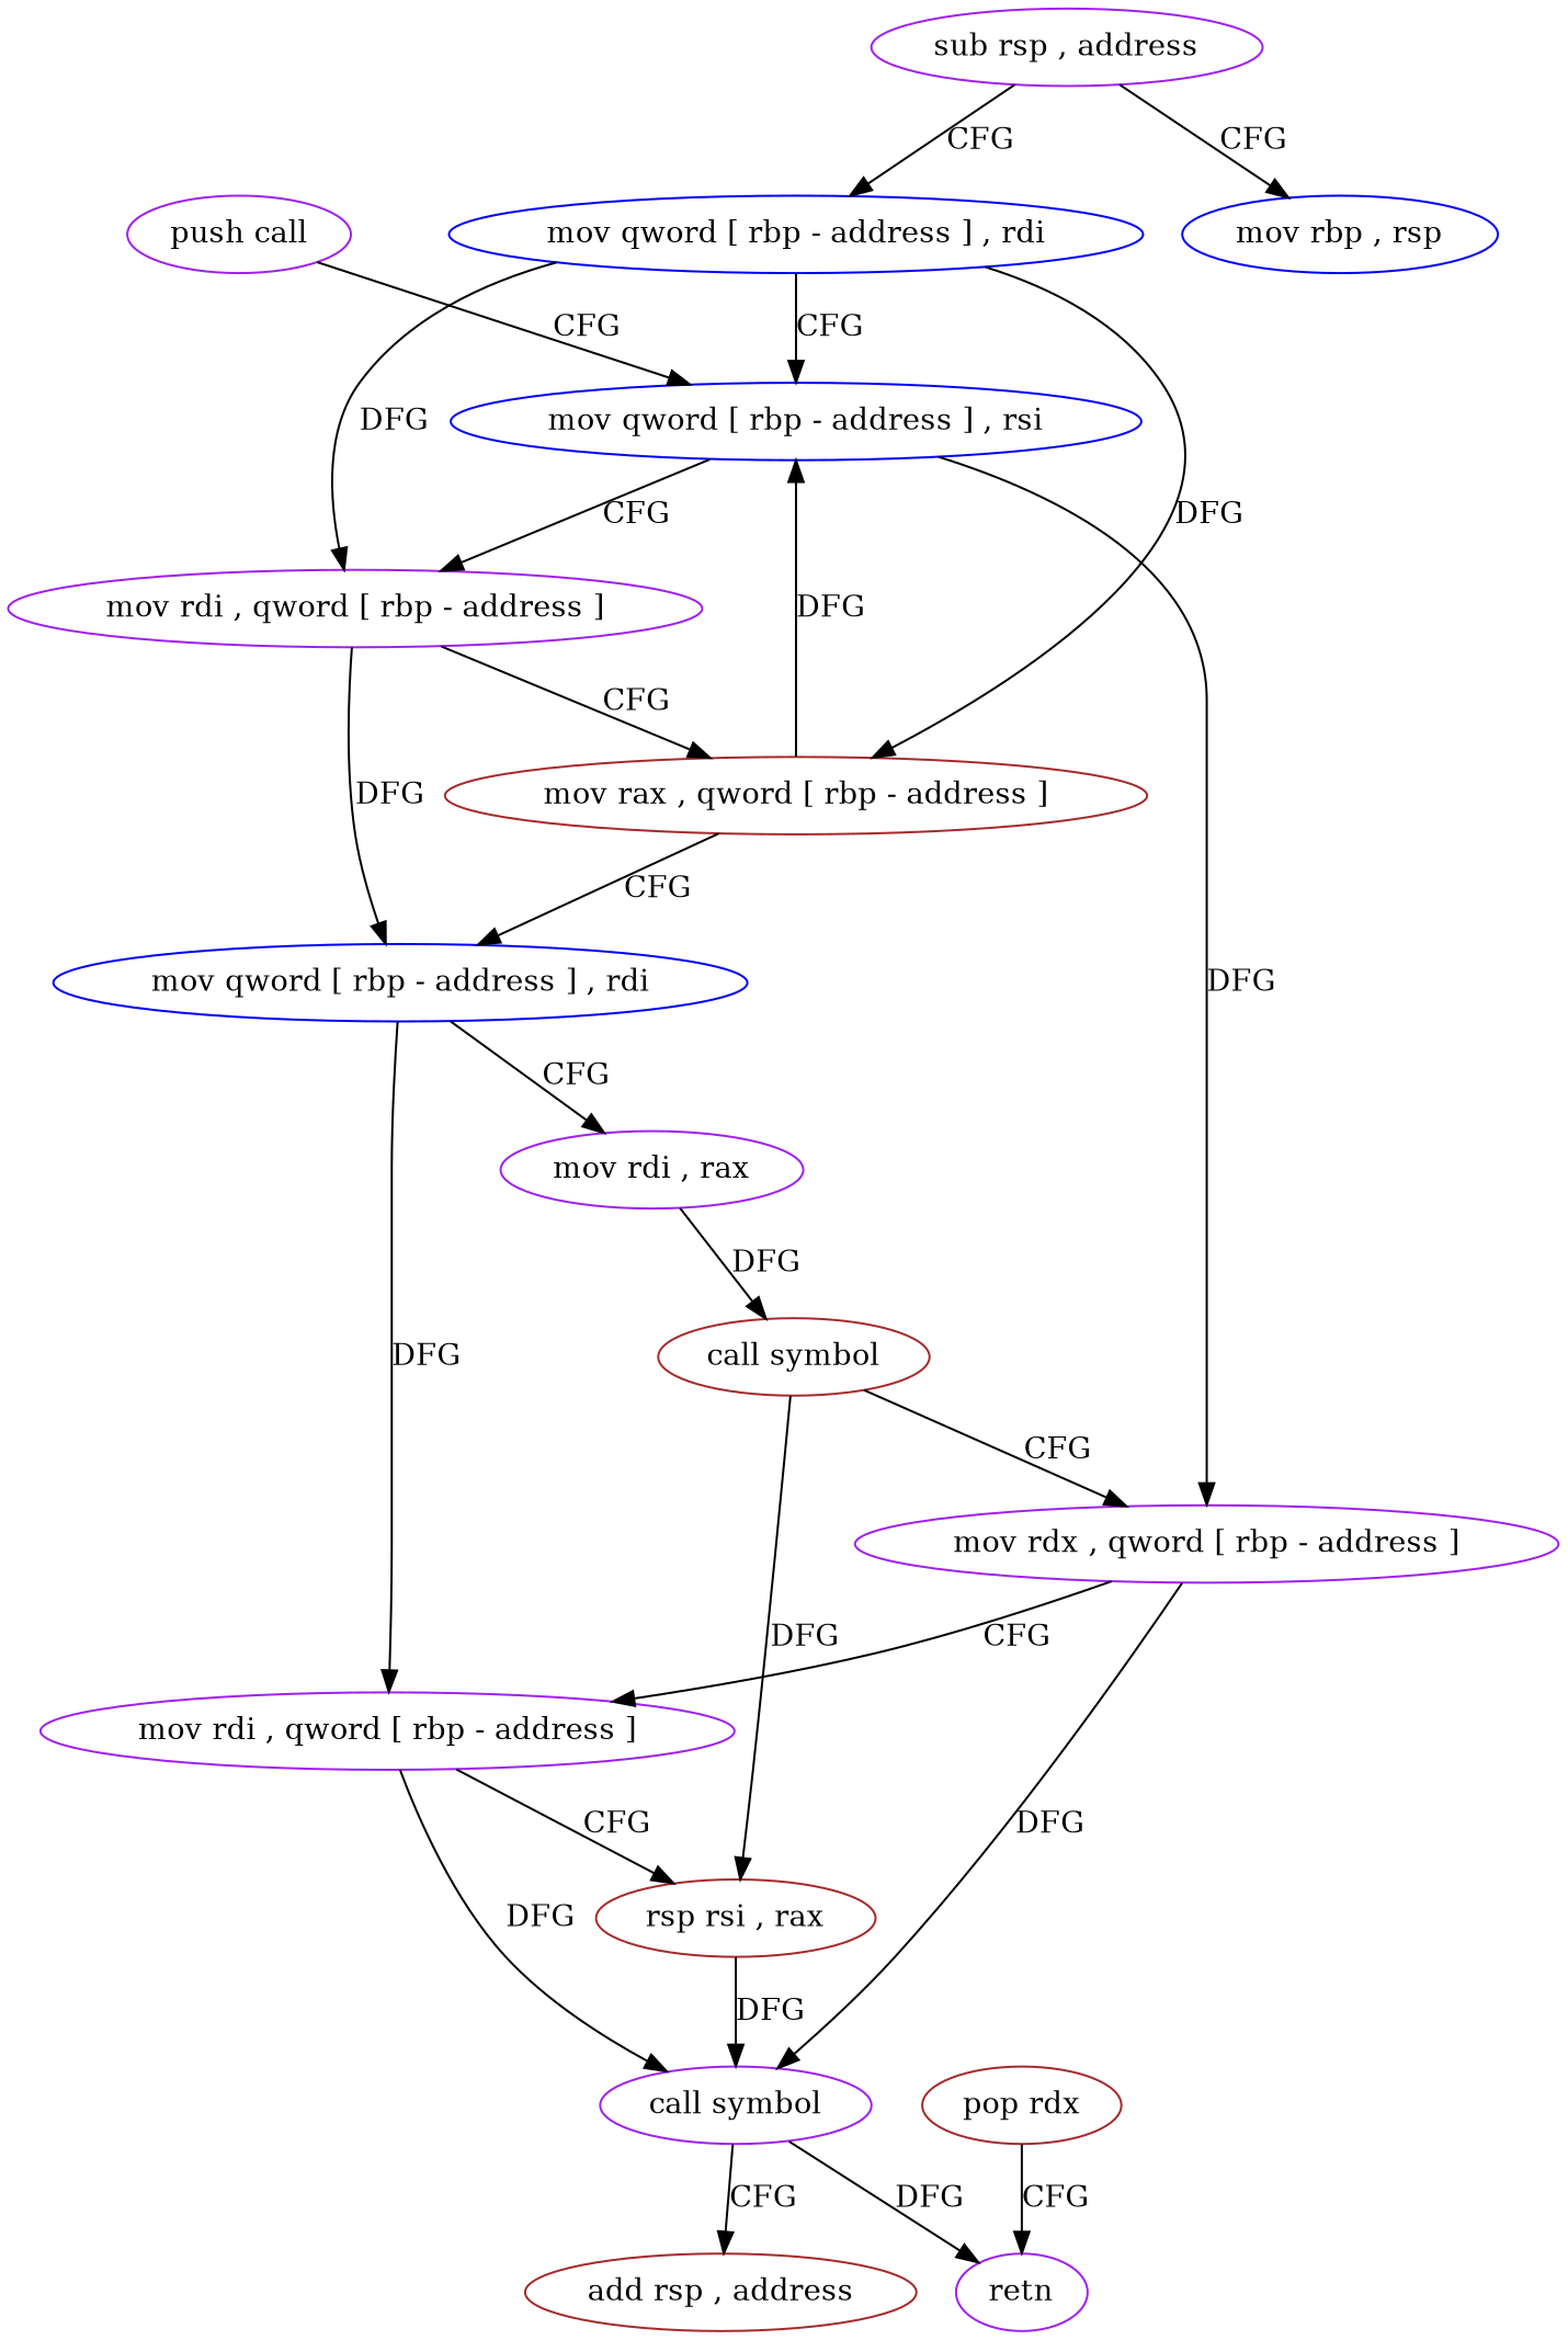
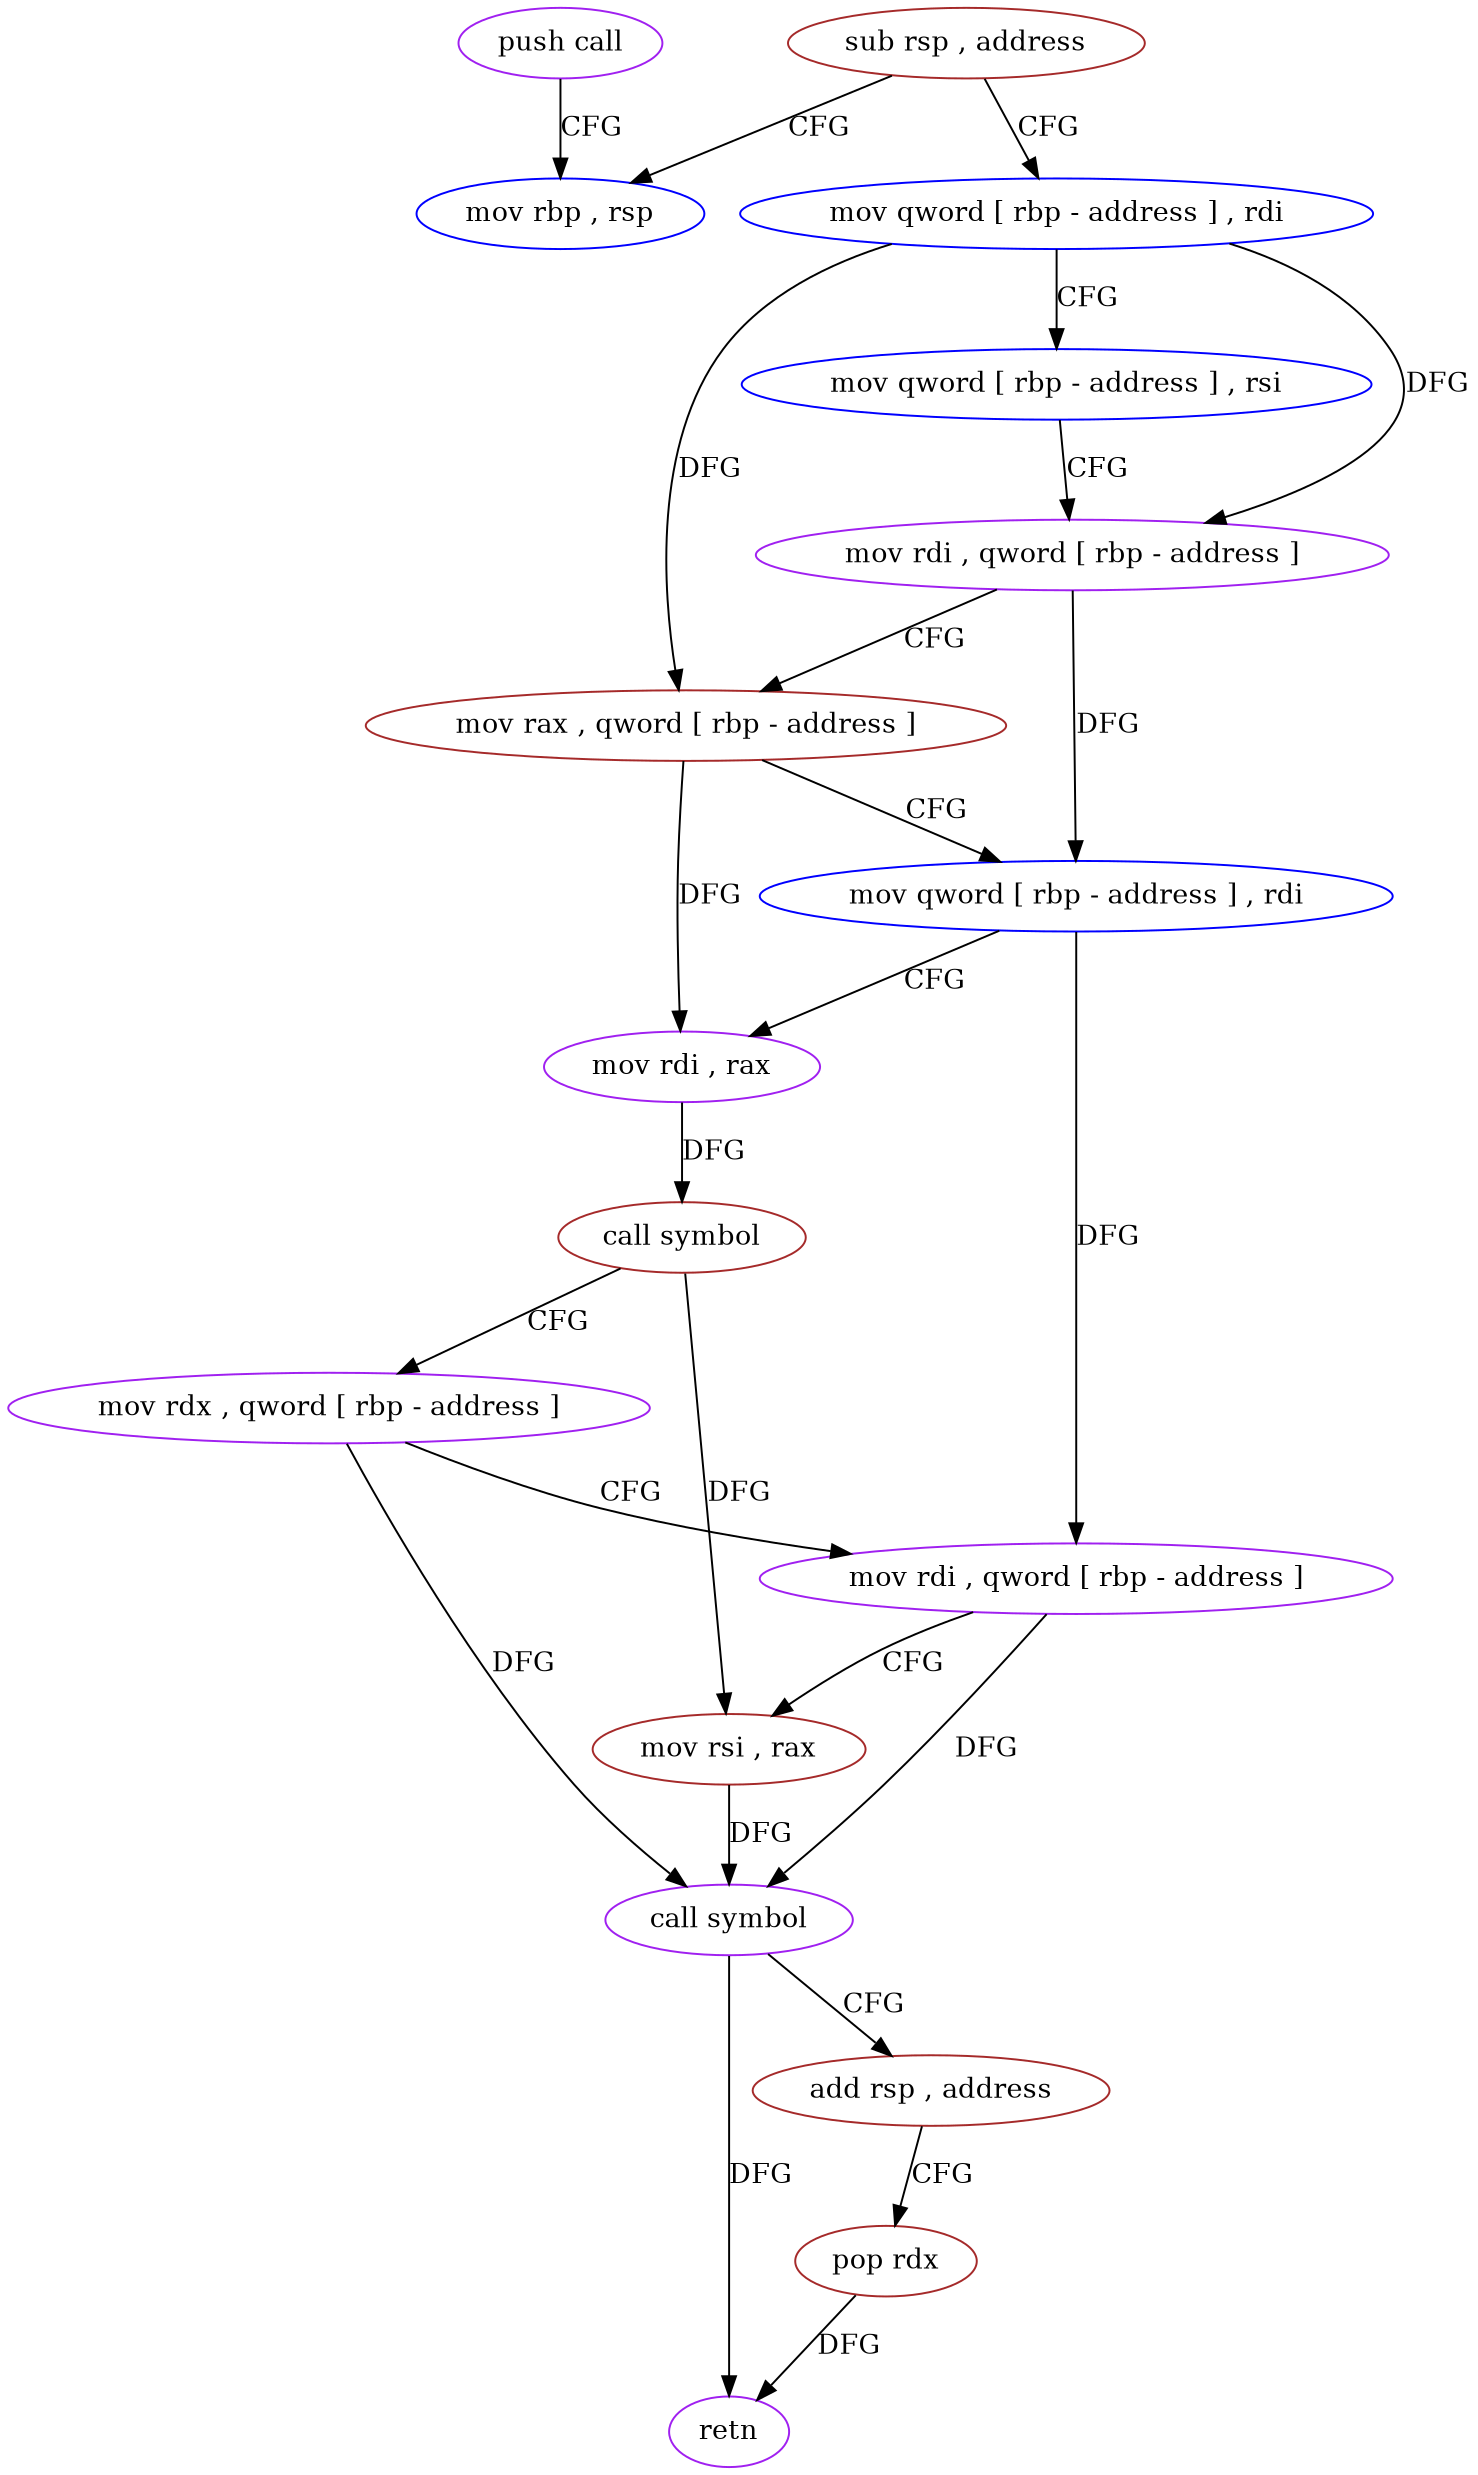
  digraph {
    node [color=purple]
    n1 [label="push call"]
    n2 [color=blue label="mov rbp , rsp"]
-   n3 [label="sub rsp , address"]
+   n3 [color=brown label="sub rsp , address"]
    n4 [color=blue label="mov qword [ rbp - address ] , rdi"]
    n5 [color=blue label="mov qword [ rbp - address ] , rsi"]
    n6 [label="mov rdi , qword [ rbp - address ]"]
    n7 [color=brown label="mov rax , qword [ rbp - address ]"]
    n8 [label="mov rdx , qword [ rbp - address ]"]
    n9 [color=blue label="mov qword [ rbp - address ] , rdi"]
    n10 [label="mov rdi , rax"]
    n11 [label="mov rdi , qword [ rbp - address ]"]
    n12 [label="call symbol"]
    n13 [color=brown label="call symbol"]
-   n14 [color=brown label="rsp rsi , rax"]
+   n14 [color=brown label="mov rsi , rax"]
    n15 [color=brown label="add rsp , address"]
    n16 [label=retn]
    n17 [color=brown label="pop rdx"]
-   n1 -> n5 [label=CFG]
+   n1 -> n2 [label=CFG]
    n3 -> n2 [label=CFG]
    n3 -> n4 [label=CFG]
    n4 -> n5 [label=CFG]
    n4 -> n6 [label=DFG]
    n4 -> n7 [label=DFG]
    n5 -> n6 [label=CFG]
-   n5 -> n8 [label=DFG]
    n6 -> n7 [label=CFG]
    n6 -> n9 [label=DFG]
    n7 -> n9 [label=CFG]
-   n7 -> n5 [label=DFG]
+   n7 -> n10 [label=DFG]
    n8 -> n11 [label=CFG]
    n8 -> n12 [label=DFG]
    n9 -> n10 [label=CFG]
    n9 -> n11 [label=DFG]
    n10 -> n13 [label=DFG]
    n11 -> n12 [label=DFG]
    n11 -> n14 [label=CFG]
    n12 -> n15 [label=CFG]
    n12 -> n16 [label=DFG]
    n13 -> n8 [label=CFG]
    n13 -> n14 [label=DFG]
    n14 -> n12 [label=DFG]
-   n17 -> n16 [label=CFG]
+   n15 -> n17 [label=CFG]
+   n17 -> n16 [label=DFG]
  }
